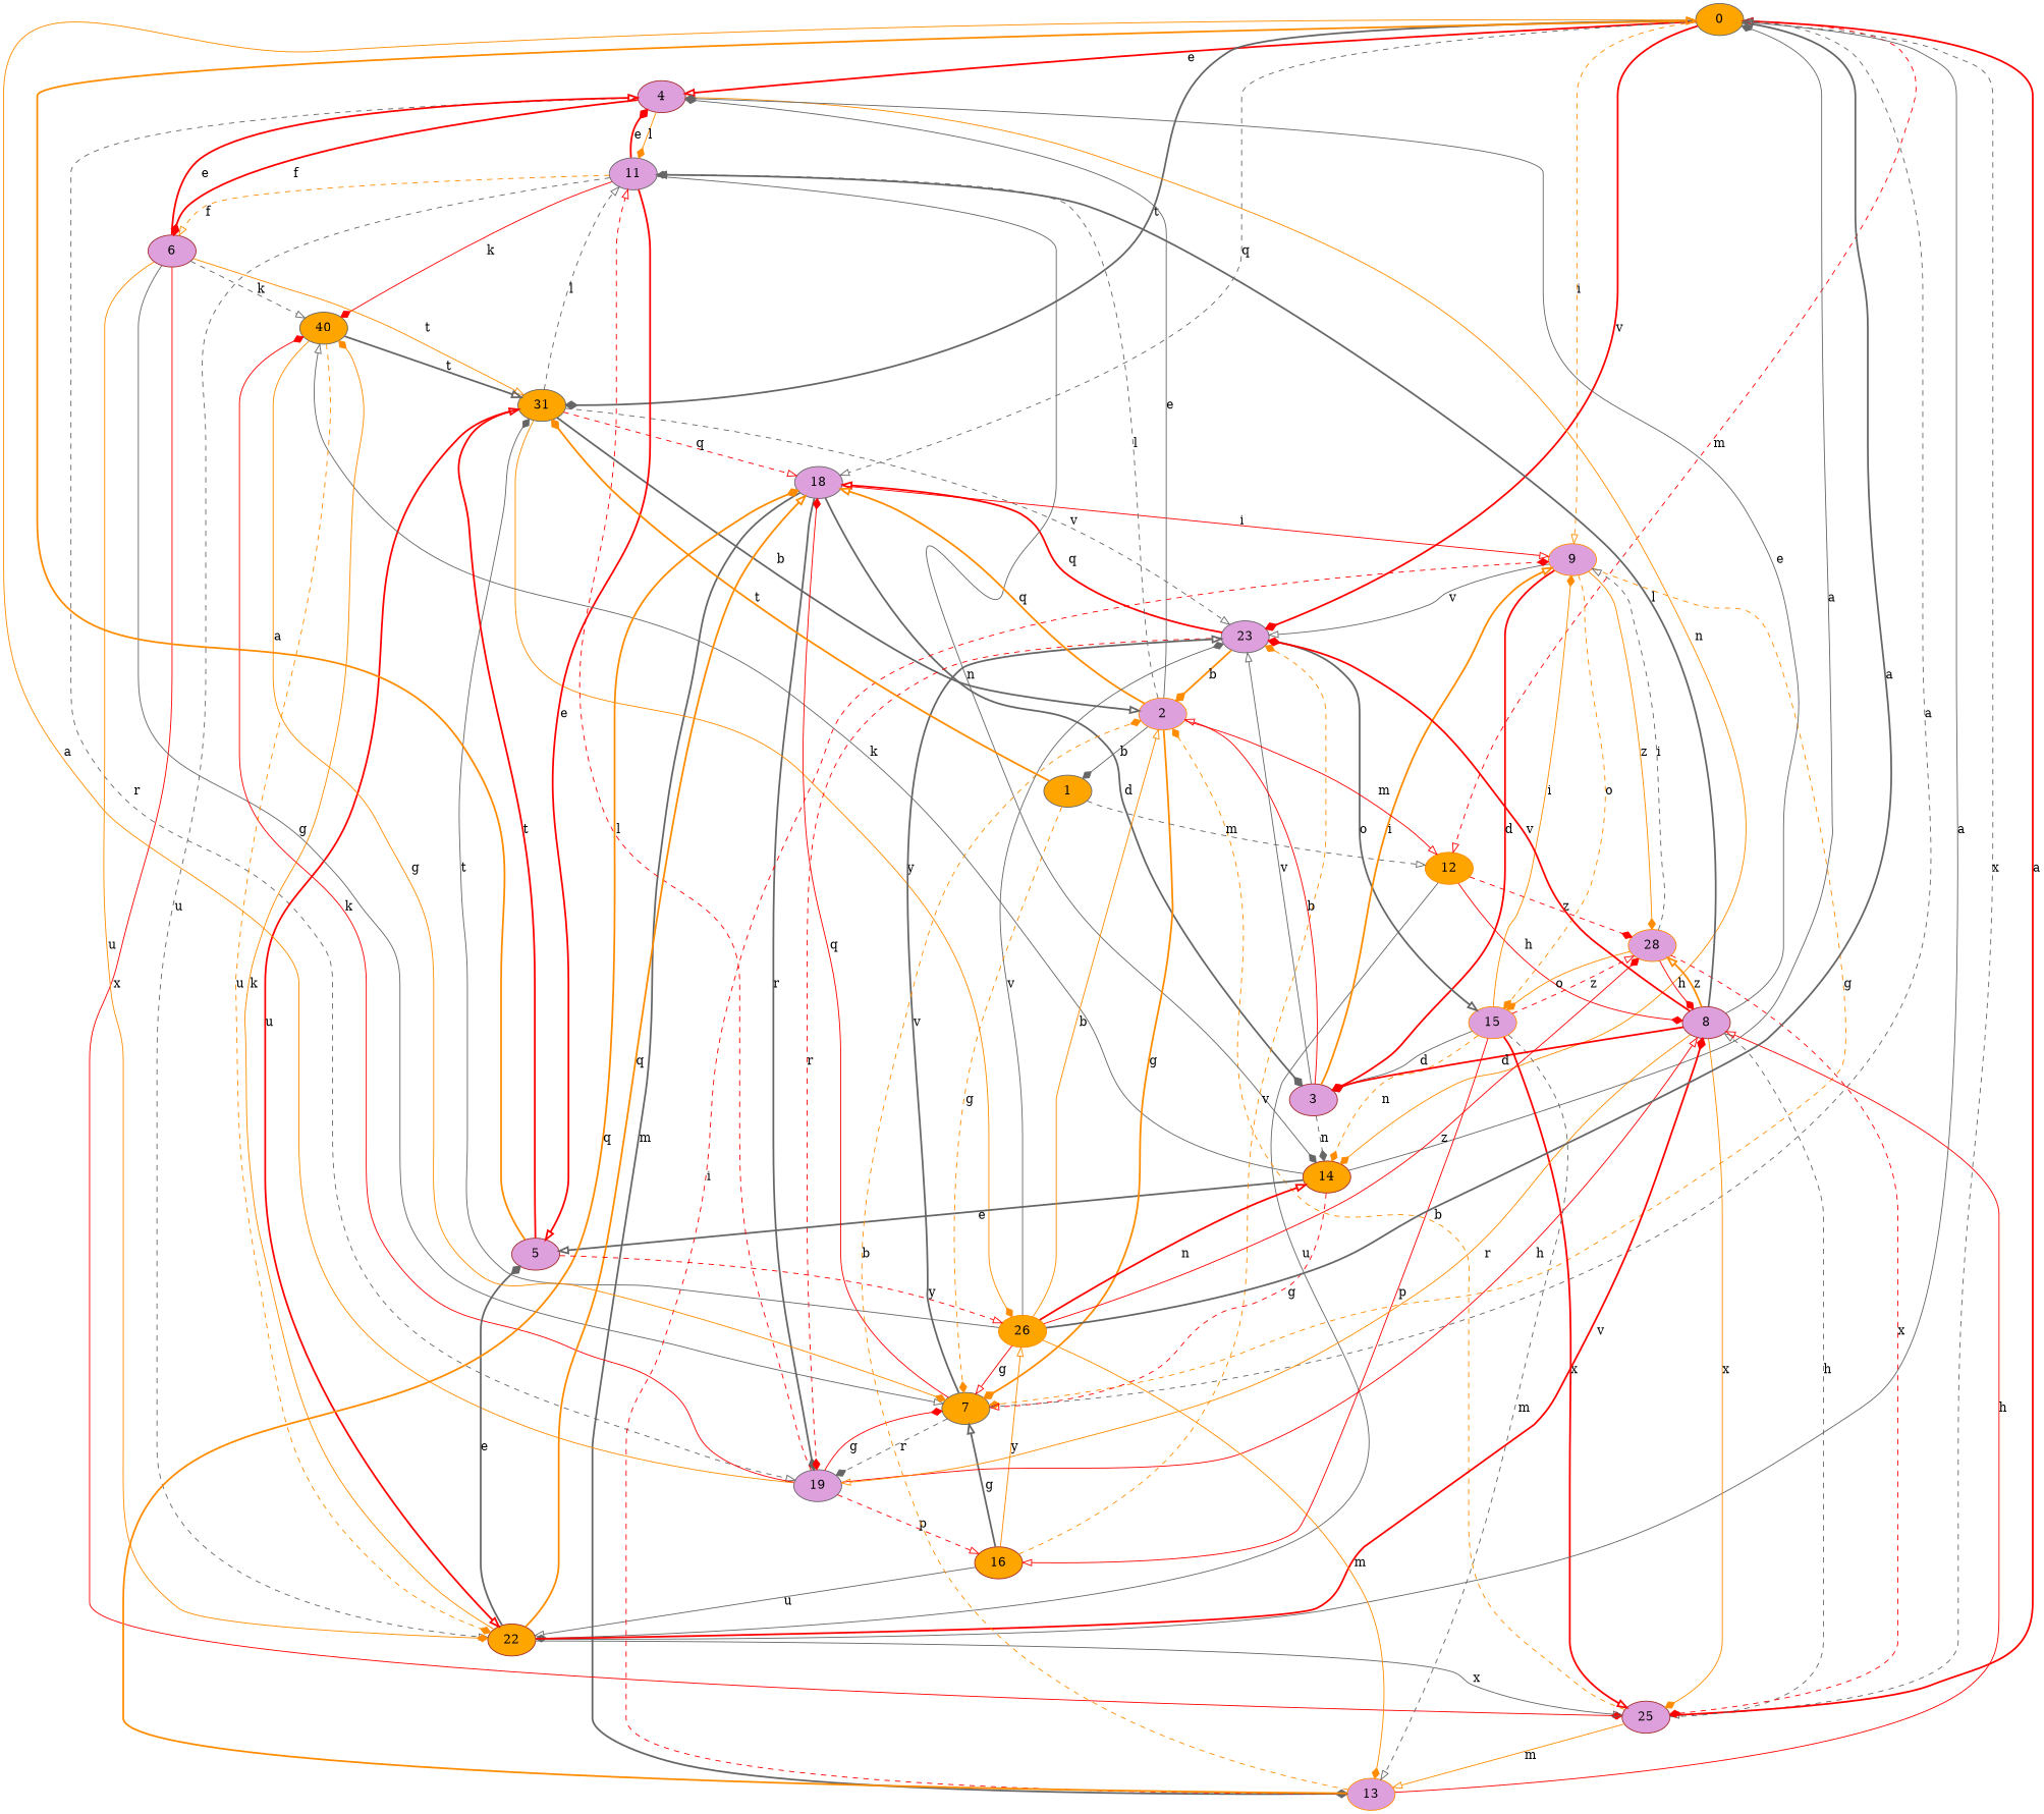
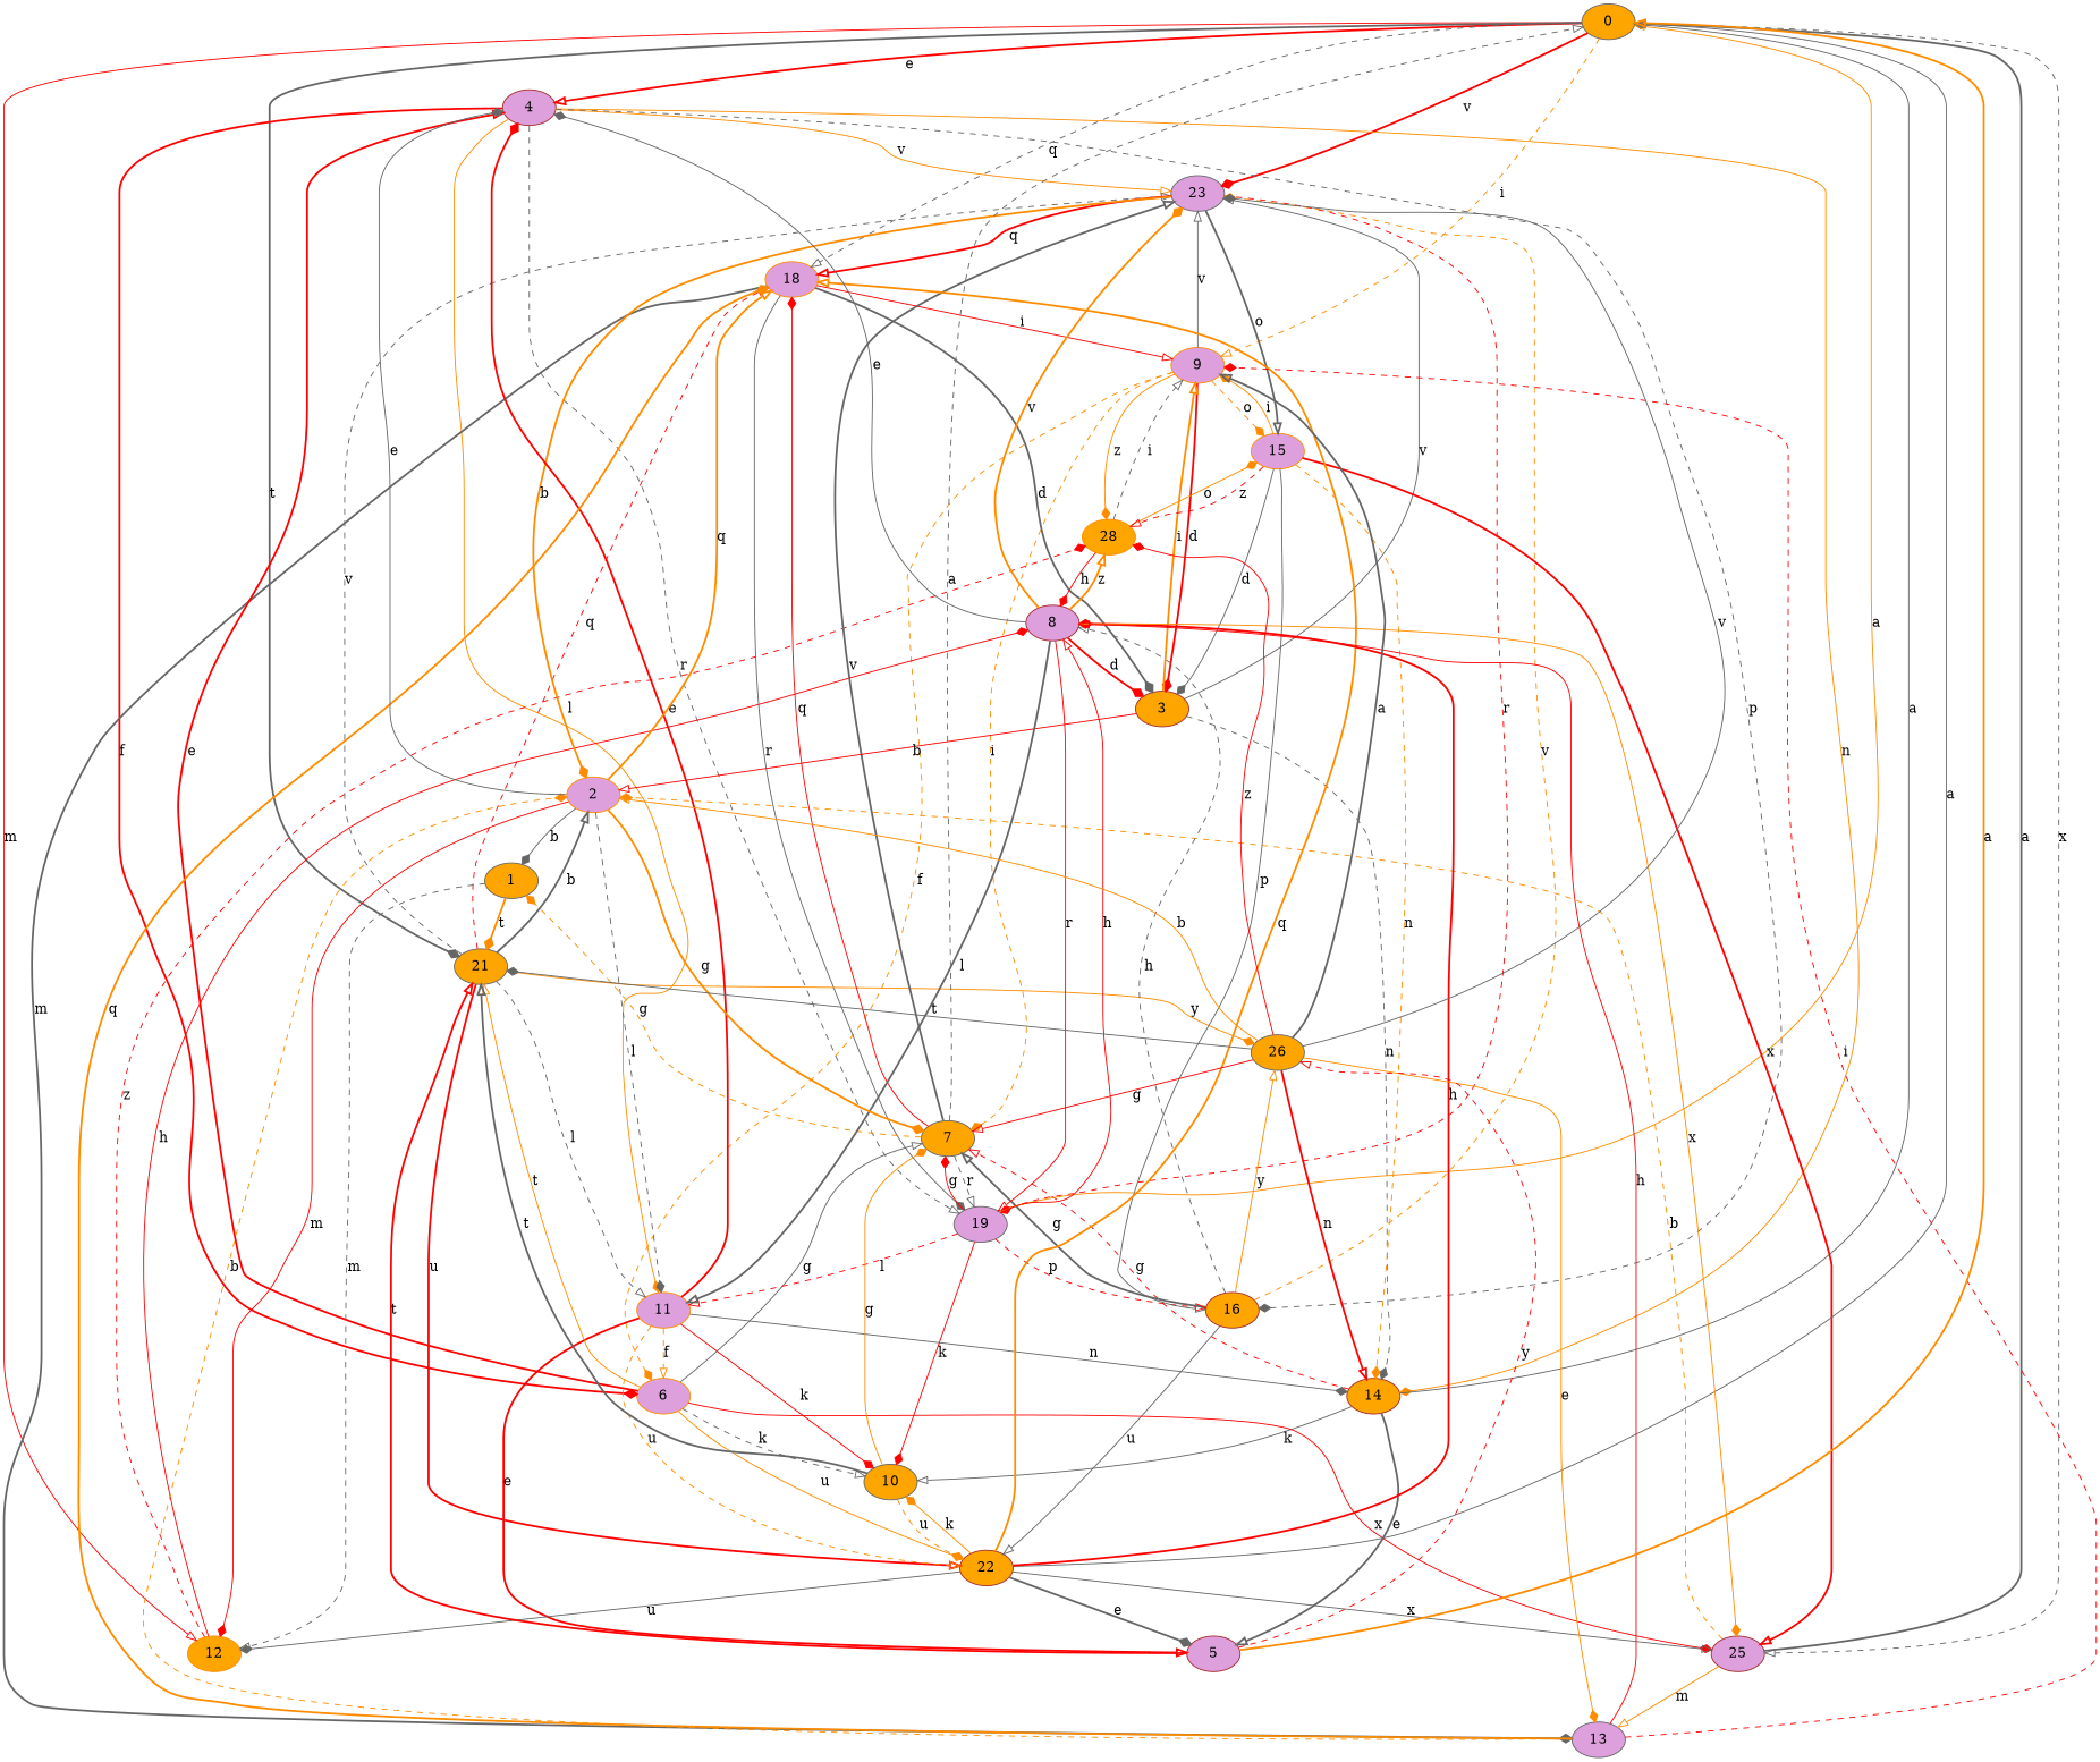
  strict digraph {
    node [color=gray40 fillcolor=plum style=filled]
    edge [arrowhead=onormal color=gray40 style=solid]
    0 [fillcolor=orange]
    4 [color=brown]
    9 [color=darkorange]
    12 [color=darkorange fillcolor=orange]
-   18
-   21 [fillcolor=orange label=31]
+   18 [color=darkorange]
+   21 [fillcolor=orange]
    23
    25 [color=brown]
-   11
+   11 [color=darkorange]
    14 [color=brown fillcolor=orange]
-   6 [color=brown]
+   6 [color=darkorange]
    16 [color=brown fillcolor=orange]
    19
    7 [fillcolor=orange]
-   3 [color=brown]
-   28 [color=darkorange]
+   3 [color=brown fillcolor=orange]
+   28 [color=darkorange fillcolor=orange]
    15 [color=darkorange]
    22 [color=brown fillcolor=orange]
    8 [color=brown]
-   13 [color=darkorange]
+   13
    2 [color=darkorange]
-   26 [color=darkorange fillcolor=orange]
+   26 [fillcolor=orange]
    1 [fillcolor=orange]
    5 [color=brown]
-   10 [fillcolor=orange label=40]
+   10 [fillcolor=orange]
    0 -> 4 [color=red label=e style=bold]
    0 -> 9 [color=darkorange label=i style=dashed]
-   0 -> 12 [color=red label=m style=dashed]
+   0 -> 12 [color=red label=m]
    0 -> 18 [label=q style=dashed]
    0 -> 21 [arrowhead=diamond label=t style=bold]
    0 -> 23 [arrowhead=diamond color=red label=v style=bold]
    0 -> 25 [label=x style=dashed]
+   4 -> 23 [color=darkorange label=v]
    4 -> 11 [arrowhead=diamond color=darkorange label=l]
    4 -> 14 [arrowhead=diamond color=darkorange label=n]
    4 -> 6 [arrowhead=diamond color=red label=f style=bold]
+   4 -> 16 [arrowhead=diamond label=p style=dashed]
    4 -> 19 [label=r style=dashed]
    9 -> 23 [label=v]
-   9 -> 7 [arrowhead=diamond color=darkorange label=g style=dashed]
+   9 -> 6 [arrowhead=diamond color=darkorange label=f style=dashed]
+   9 -> 7 [arrowhead=diamond color=darkorange label=i style=dashed]
    9 -> 3 [arrowhead=diamond color=red label=d style=bold]
    9 -> 28 [arrowhead=diamond color=darkorange label=z]
    9 -> 15 [arrowhead=diamond color=darkorange label=o style=dashed]
    12 -> 28 [arrowhead=diamond color=red label=z style=dashed]
-   12 -> 22 [arrowhead=diamond label=u]
+   22 -> 12 [arrowhead=diamond label=u]
    12 -> 8 [arrowhead=diamond color=red label=h]
    18 -> 9 [color=red label=i]
-   18 -> 19 [arrowhead=diamond label=r style=bold]
+   18 -> 19 [arrowhead=diamond label=r]
    18 -> 3 [arrowhead=diamond label=d style=bold]
    18 -> 13 [arrowhead=diamond label=m style=bold]
    21 -> 18 [color=red label=q style=dashed]
    21 -> 23 [label=v style=dashed]
    21 -> 11 [label=l style=dashed]
    21 -> 22 [color=red label=u style=bold]
    21 -> 2 [label=b style=bold]
    21 -> 26 [arrowhead=diamond color=darkorange label=y]
    23 -> 18 [color=red label=q style=bold]
    23 -> 19 [arrowhead=diamond color=red label=r style=dashed]
    23 -> 15 [label=o style=bold]
    23 -> 2 [arrowhead=diamond color=darkorange label=b style=bold]
-   25 -> 0 [color=red label=a style=bold]
-   25 -> 8 [label=h style=dashed]
+   25 -> 0 [label=a style=bold]
+   16 -> 8 [label=h style=dashed]
    25 -> 13 [color=darkorange label=m]
    25 -> 2 [arrowhead=diamond color=darkorange label=b style=dashed]
    11 -> 4 [arrowhead=diamond color=red label=e style=bold]
    11 -> 14 [arrowhead=diamond label=n]
    11 -> 6 [color=darkorange label=f style=dashed]
-   11 -> 22 [label=u style=dashed]
+   11 -> 22 [color=darkorange label=u style=dashed]
    11 -> 5 [color=red label=e style=bold]
    11 -> 10 [arrowhead=diamond color=red label=k]
    14 -> 0 [arrowhead=diamond label=a]
    14 -> 7 [color=red label=g style=dashed]
    14 -> 5 [label=e style=bold]
    14 -> 10 [label=k]
    6 -> 4 [color=red label=e style=bold]
    6 -> 21 [color=darkorange label=t]
    6 -> 25 [arrowhead=diamond color=red label=x]
    6 -> 7 [label=g]
    6 -> 22 [arrowhead=diamond color=darkorange label=u]
    6 -> 10 [label=k style=dashed]
    16 -> 23 [arrowhead=diamond color=darkorange label=v style=dashed]
    16 -> 7 [label=g style=bold]
    16 -> 22 [label=u]
    16 -> 26 [color=darkorange label=y]
    19 -> 0 [color=darkorange label=a]
    19 -> 11 [color=red label=l style=dashed]
    19 -> 16 [color=red label=p style=dashed]
    19 -> 7 [arrowhead=diamond color=red label=g]
    19 -> 8 [color=red label=h]
    19 -> 10 [arrowhead=diamond color=red label=k]
    7 -> 0 [label=a style=dashed]
    7 -> 18 [arrowhead=diamond color=red label=q]
    7 -> 23 [label=v style=bold]
-   7 -> 19 [arrowhead=diamond label=r style=dashed]
+   7 -> 19 [label=r style=dashed]
    3 -> 9 [color=darkorange label=i style=bold]
    3 -> 23 [label=v]
    3 -> 14 [arrowhead=diamond label=n style=dashed]
    3 -> 2 [color=red label=b]
    28 -> 9 [label=i style=dashed]
-   28 -> 25 [arrowhead=diamond color=red label=x style=dashed]
    28 -> 15 [arrowhead=diamond color=darkorange label=o]
    28 -> 8 [arrowhead=diamond color=red label=h]
    15 -> 9 [arrowhead=diamond color=darkorange label=i]
    15 -> 25 [color=red label=x style=bold]
    15 -> 14 [arrowhead=diamond color=darkorange label=n style=dashed]
-   15 -> 16 [color=red label=p]
+   15 -> 16 [label=p]
    15 -> 3 [arrowhead=diamond label=d]
    15 -> 28 [color=red label=z style=dashed]
-   15 -> 13 [label=m style=dashed]
    22 -> 0 [label=a]
    22 -> 18 [color=darkorange label=q style=bold]
    22 -> 25 [label=x]
-   22 -> 8 [arrowhead=diamond color=red label=v style=bold]
+   22 -> 8 [arrowhead=diamond color=red label=h style=bold]
    22 -> 5 [arrowhead=diamond label=e style=bold]
    22 -> 10 [arrowhead=diamond color=darkorange label=k]
    8 -> 4 [arrowhead=diamond label=e]
-   8 -> 23 [arrowhead=diamond color=red label=v style=bold]
+   8 -> 23 [arrowhead=diamond color=darkorange label=v style=bold]
    8 -> 25 [arrowhead=diamond color=darkorange label=x]
    8 -> 11 [label=l style=bold]
-   8 -> 19 [color=darkorange label=r]
+   8 -> 19 [color=red label=r]
    8 -> 3 [arrowhead=diamond color=red label=d style=bold]
    8 -> 28 [color=darkorange label=z style=bold]
    13 -> 9 [arrowhead=diamond color=red label=i style=dashed]
    13 -> 18 [arrowhead=diamond color=darkorange label=q style=bold]
    13 -> 8 [color=red label=h]
    13 -> 2 [arrowhead=diamond color=darkorange label=b style=dashed]
    2 -> 4 [arrowhead=diamond label=e]
-   2 -> 12 [color=red label=m]
+   2 -> 12 [arrowhead=diamond color=red label=m]
    2 -> 18 [color=darkorange label=q style=bold]
    2 -> 11 [arrowhead=diamond label=l style=dashed]
    2 -> 7 [arrowhead=diamond color=darkorange label=g style=bold]
    2 -> 1 [arrowhead=diamond label=b]
-   26 -> 0 [label=a style=bold]
+   26 -> 9 [label=a style=bold]
    26 -> 21 [arrowhead=diamond label=t]
    26 -> 23 [arrowhead=diamond label=v]
    26 -> 14 [color=red label=n style=bold]
    26 -> 7 [color=red label=g]
    26 -> 28 [arrowhead=diamond color=red label=z]
-   26 -> 13 [arrowhead=diamond color=darkorange label=m]
+   26 -> 13 [arrowhead=diamond color=darkorange label=e]
    26 -> 2 [color=darkorange label=b]
    1 -> 12 [label=m style=dashed]
    1 -> 21 [arrowhead=diamond color=darkorange label=t style=bold]
-   1 -> 7 [arrowhead=diamond color=darkorange label=g style=dashed]
+   7 -> 1 [arrowhead=diamond color=darkorange label=g style=dashed]
    5 -> 0 [color=darkorange label=a style=bold]
    5 -> 21 [color=red label=t style=bold]
    5 -> 26 [color=red label=y style=dashed]
    10 -> 21 [label=t style=bold]
    10 -> 7 [arrowhead=diamond color=darkorange label=g]
    10 -> 22 [arrowhead=diamond color=darkorange label=u style=dashed]
  }
